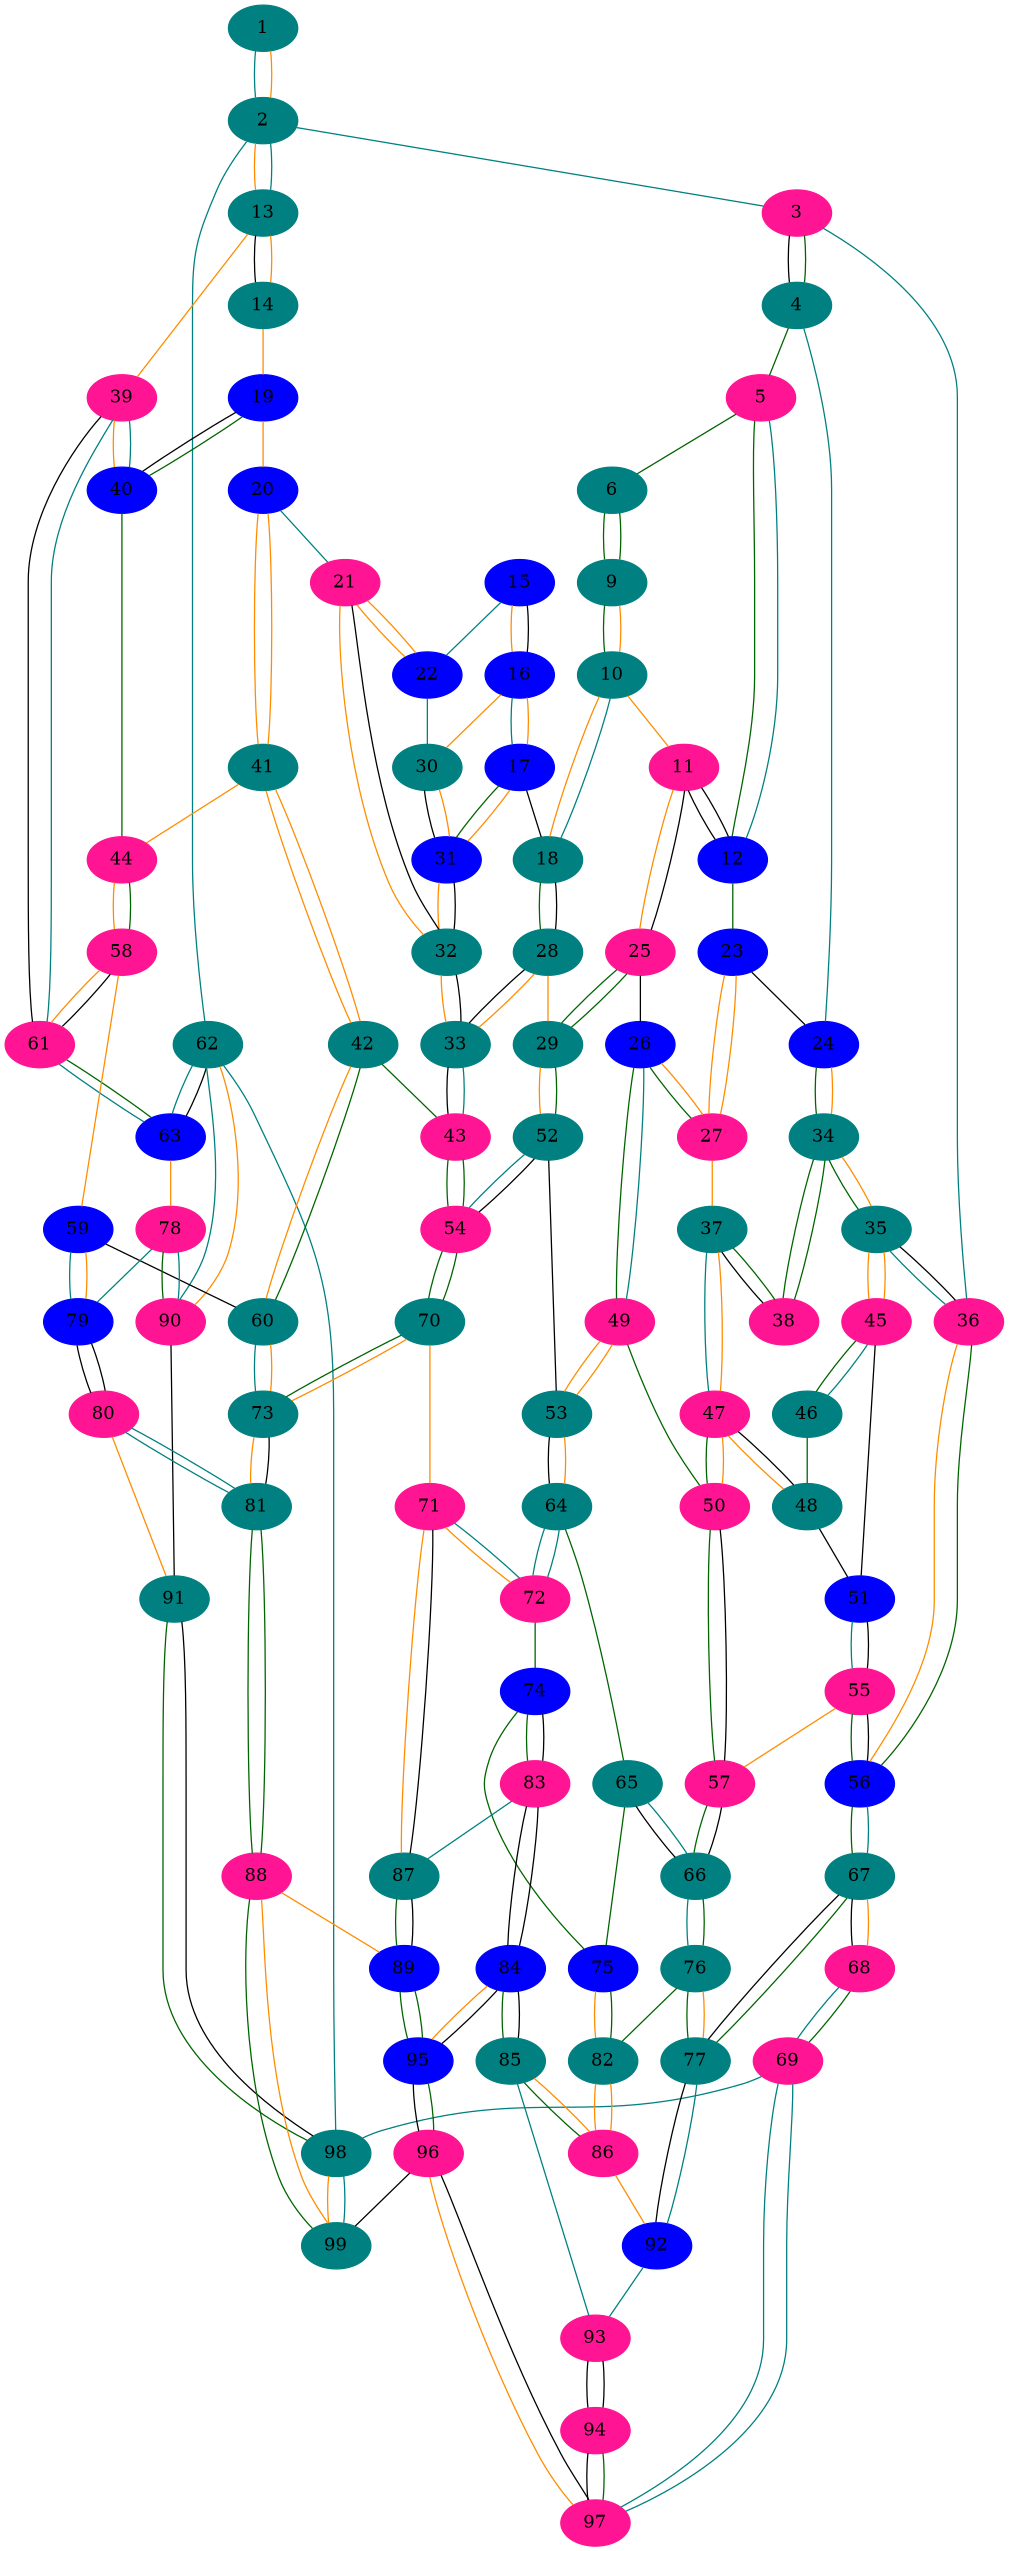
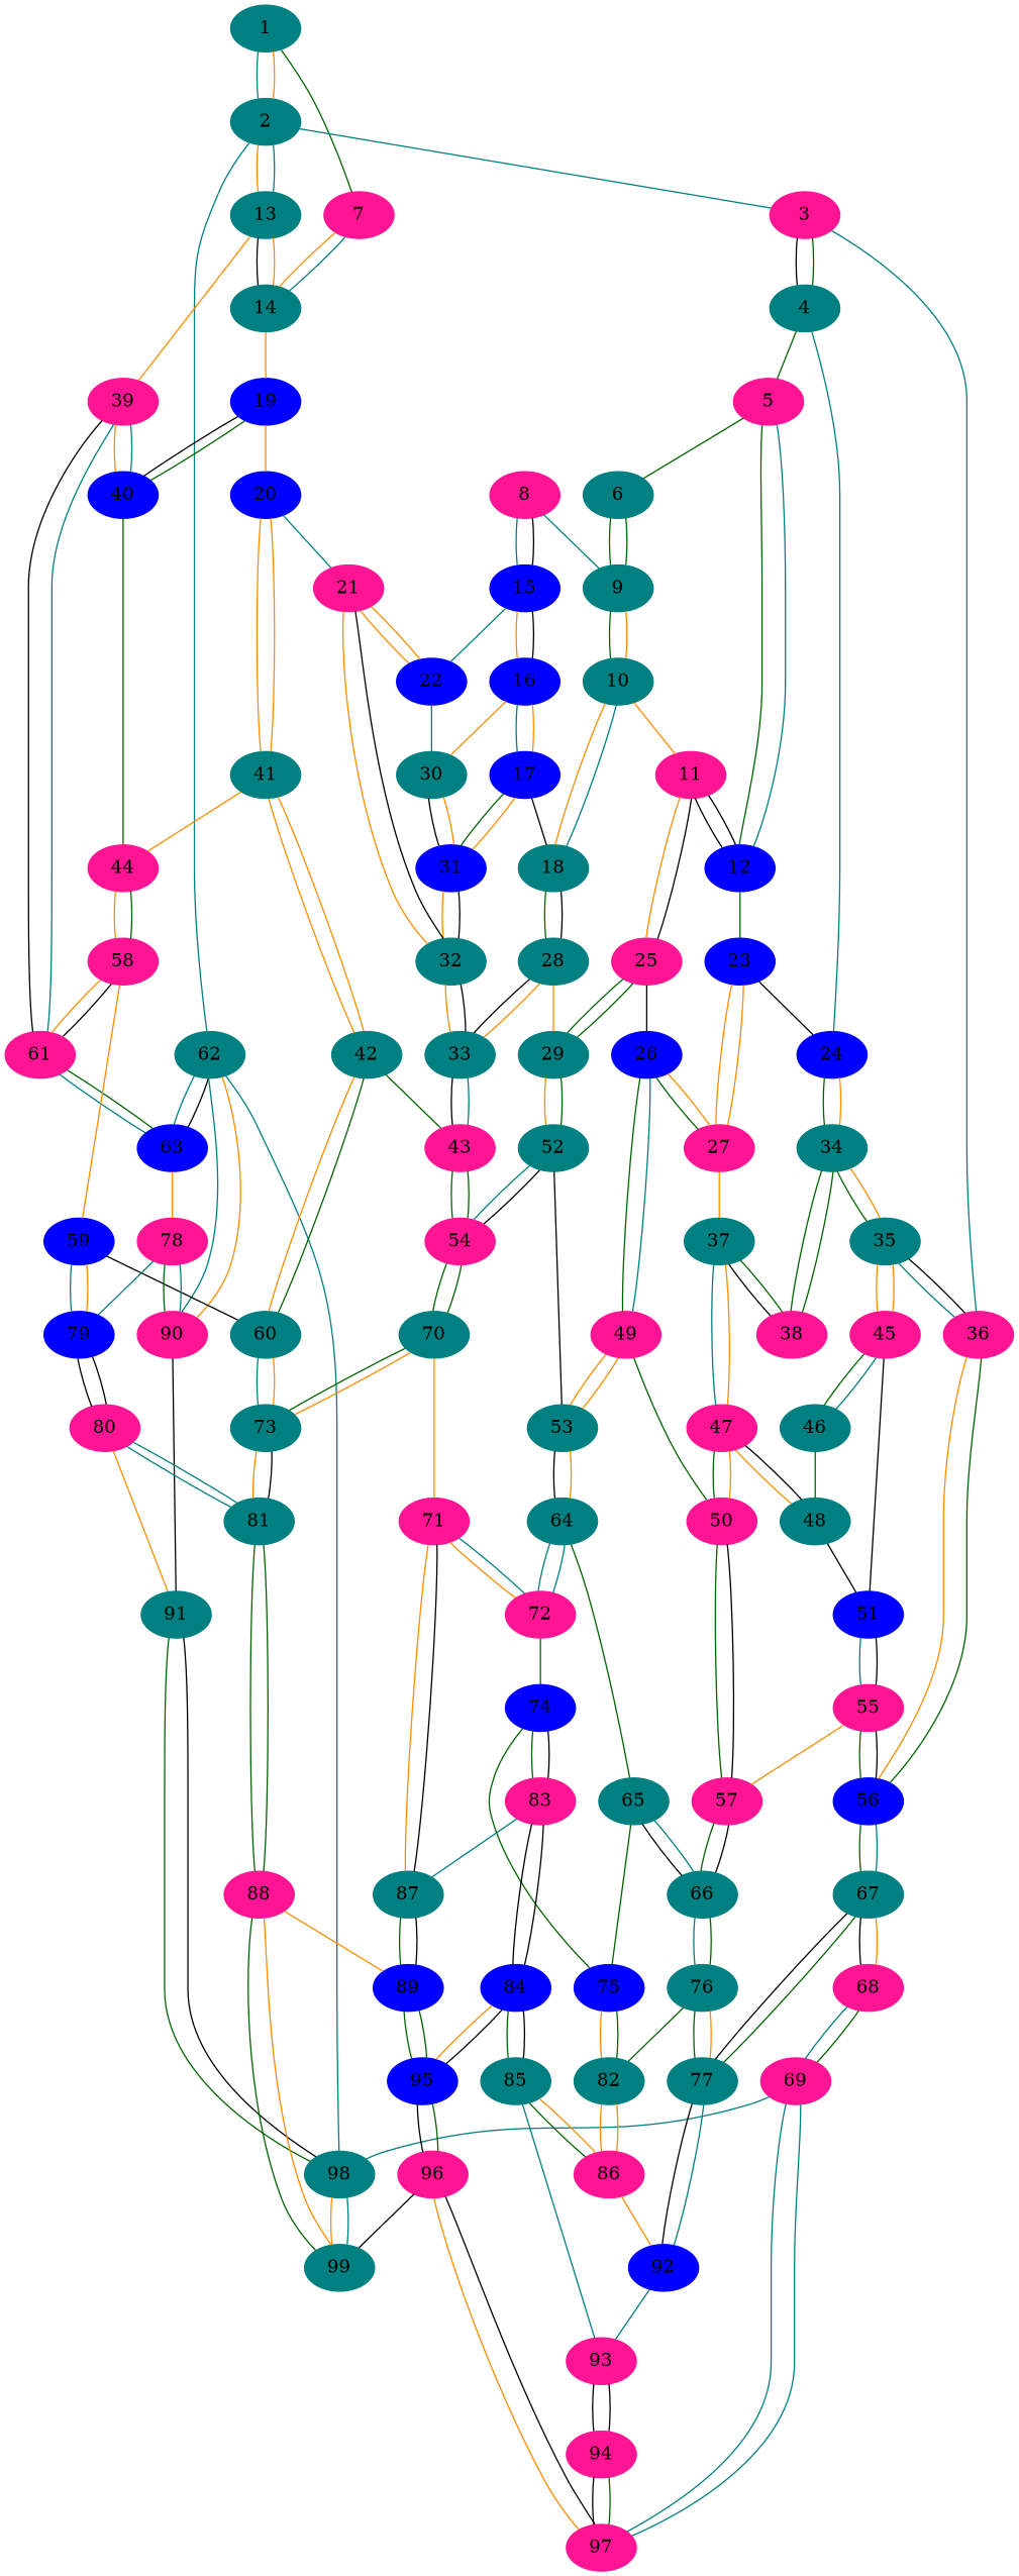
  graph {
    fontname="DejaVu Serif"
    node [color=teal fontname="DejaVu Serif" style=filled]
    edge [color=darkorange fontname="DejaVu Serif"]
    1
    2
+   7 [color=deeppink]
    3 [color=deeppink]
    13
    62
    14
    4
    36 [color=deeppink]
    39 [color=deeppink]
    63 [color=blue]
    90 [color=deeppink]
    98
    5 [color=deeppink]
    24 [color=blue]
    56 [color=blue]
    69 [color=deeppink]
    97 [color=deeppink]
    6
    12 [color=blue]
    34
    9
    23 [color=blue]
    10
+   8 [color=deeppink]
    15 [color=blue]
    19 [color=blue]
    16 [color=blue]
    22 [color=blue]
    11 [color=deeppink]
    18
    25 [color=deeppink]
    28
    26 [color=blue]
    29
    27 [color=deeppink]
    40 [color=blue]
    61 [color=deeppink]
    20 [color=blue]
    17 [color=blue]
    30
    31 [color=blue]
    32
    33
    21 [color=deeppink]
    41
    44 [color=deeppink]
    42
    37
    35
    38 [color=deeppink]
    49 [color=deeppink]
    52
    50 [color=deeppink]
    53
    47 [color=deeppink]
    43 [color=deeppink]
    54 [color=deeppink]
    45 [color=deeppink]
    46
    51 [color=blue]
    67
    48
    58 [color=deeppink]
    60
    73
    70
    59 [color=blue]
    55 [color=deeppink]
    57 [color=deeppink]
    64
    66
    65
    72 [color=deeppink]
    71 [color=deeppink]
    68 [color=deeppink]
    77
    76
    79 [color=blue]
    80 [color=deeppink]
    81
    78 [color=deeppink]
    91
    99
    75 [color=blue]
    74 [color=blue]
    82
    92 [color=blue]
    94 [color=deeppink]
    87
    89 [color=blue]
    83 [color=deeppink]
    88 [color=deeppink]
    84 [color=blue]
    86 [color=deeppink]
    93 [color=deeppink]
    85
    95 [color=blue]
    96 [color=deeppink]
    1 -- 2 [color=teal]
    1 -- 2
+   1 -- 7 [color=darkgreen]
    2 -- 3 [color=teal]
    2 -- 13
    2 -- 13 [color=teal]
    2 -- 62 [color=teal]
+   7 -- 14
+   7 -- 14 [color=teal]
    3 -- 4 [color=black]
    3 -- 4 [color=darkgreen]
    3 -- 36 [color=teal]
    13 -- 14 [color=black]
    13 -- 14
    13 -- 39
    62 -- 63 [color=teal]
    62 -- 63 [color=black]
    62 -- 90 [color=teal]
    62 -- 90
    62 -- 98 [color=teal]
    14 -- 19
    4 -- 5 [color=darkgreen]
    4 -- 24 [color=teal]
    36 -- 56
    36 -- 56 [color=darkgreen]
    39 -- 40
    39 -- 40 [color=teal]
    39 -- 61 [color=black]
    39 -- 61 [color=teal]
    63 -- 78
    90 -- 91 [color=black]
    98 -- 99
    98 -- 99 [color=teal]
    5 -- 6 [color=darkgreen]
    5 -- 12 [color=darkgreen]
    5 -- 12 [color=teal]
    24 -- 34 [color=darkgreen]
    24 -- 34
    56 -- 67 [color=darkgreen]
    56 -- 67 [color=teal]
    69 -- 98 [color=teal]
    69 -- 97 [color=teal]
    69 -- 97 [color=teal]
    6 -- 9 [color=darkgreen]
    6 -- 9 [color=darkgreen]
    12 -- 23 [color=darkgreen]
    34 -- 35 [color=darkgreen]
    34 -- 35
    34 -- 38 [color=darkgreen]
    34 -- 38 [color=darkgreen]
    9 -- 10 [color=darkgreen]
    9 -- 10
    23 -- 24 [color=black]
    23 -- 27
    23 -- 27
    10 -- 11
    10 -- 18
    10 -- 18 [color=teal]
+   8 -- 9 [color=teal]
+   8 -- 15 [color=teal]
+   8 -- 15 [color=black]
    15 -- 16
    15 -- 16 [color=black]
    15 -- 22 [color=teal]
    19 -- 40 [color=black]
    19 -- 40 [color=darkgreen]
    19 -- 20
    16 -- 17 [color=teal]
    16 -- 17
    16 -- 30
    22 -- 30 [color=teal]
    11 -- 12 [color=black]
    11 -- 12 [color=black]
    11 -- 25
    11 -- 25 [color=black]
    18 -- 28 [color=darkgreen]
    18 -- 28 [color=black]
    25 -- 26 [color=black]
    25 -- 29 [color=darkgreen]
    25 -- 29 [color=darkgreen]
    28 -- 29
    28 -- 33 [color=black]
    28 -- 33
    26 -- 27 [color=darkgreen]
    26 -- 27
    26 -- 49 [color=darkgreen]
    26 -- 49 [color=teal]
    29 -- 52
    29 -- 52 [color=darkgreen]
    27 -- 37
    40 -- 44 [color=darkgreen]
    61 -- 63 [color=teal]
    61 -- 63 [color=darkgreen]
    20 -- 21 [color=teal]
    20 -- 41
    20 -- 41
    17 -- 18 [color=black]
    17 -- 31 [color=darkgreen]
    17 -- 31
    30 -- 31 [color=black]
    30 -- 31
    31 -- 32
    31 -- 32 [color=black]
    32 -- 33
    32 -- 33 [color=black]
    33 -- 43 [color=black]
    33 -- 43 [color=teal]
    21 -- 22
    21 -- 22
    21 -- 32
    21 -- 32 [color=black]
    41 -- 44
    41 -- 42
    41 -- 42
    44 -- 58
    44 -- 58 [color=darkgreen]
    42 -- 43 [color=darkgreen]
    42 -- 60
    42 -- 60 [color=darkgreen]
    37 -- 38 [color=black]
    37 -- 38 [color=darkgreen]
    37 -- 47 [color=teal]
    37 -- 47
    35 -- 36 [color=teal]
    35 -- 36 [color=black]
    35 -- 45
    35 -- 45
    49 -- 50 [color=darkgreen]
    49 -- 53
    49 -- 53
    52 -- 53 [color=black]
    52 -- 54 [color=teal]
    52 -- 54 [color=black]
    50 -- 57 [color=darkgreen]
    50 -- 57 [color=black]
    53 -- 64 [color=black]
    53 -- 64
    47 -- 50 [color=darkgreen]
    47 -- 50
    47 -- 48
    47 -- 48 [color=black]
    43 -- 54 [color=darkgreen]
    43 -- 54 [color=darkgreen]
    54 -- 70 [color=darkgreen]
    54 -- 70 [color=darkgreen]
    45 -- 46 [color=darkgreen]
    45 -- 46 [color=teal]
    45 -- 51 [color=black]
    46 -- 48 [color=darkgreen]
    51 -- 55 [color=teal]
    51 -- 55 [color=black]
    67 -- 68 [color=black]
    67 -- 68
    67 -- 77 [color=black]
    67 -- 77 [color=darkgreen]
    48 -- 51 [color=black]
    58 -- 61
    58 -- 61 [color=black]
    58 -- 59
    60 -- 73 [color=teal]
    60 -- 73
    73 -- 81
    73 -- 81 [color=black]
    70 -- 73 [color=darkgreen]
    70 -- 73
    70 -- 71
    59 -- 60 [color=black]
    59 -- 79 [color=teal]
    59 -- 79
    55 -- 56 [color=darkgreen]
    55 -- 56 [color=black]
    55 -- 57
    57 -- 66 [color=darkgreen]
    57 -- 66 [color=black]
    64 -- 65 [color=darkgreen]
    64 -- 72 [color=teal]
    64 -- 72 [color=teal]
    66 -- 76 [color=teal]
    66 -- 76 [color=darkgreen]
    65 -- 66 [color=black]
    65 -- 66 [color=teal]
    65 -- 75 [color=darkgreen]
    72 -- 74 [color=darkgreen]
    71 -- 72
    71 -- 72 [color=teal]
    71 -- 87
    71 -- 87 [color=black]
    68 -- 69 [color=teal]
    68 -- 69 [color=darkgreen]
    77 -- 92 [color=black]
    77 -- 92 [color=teal]
    76 -- 77 [color=darkgreen]
    76 -- 77
    76 -- 82 [color=darkgreen]
    79 -- 80 [color=black]
    79 -- 80 [color=black]
    80 -- 81 [color=teal]
    80 -- 81 [color=teal]
    80 -- 91
    81 -- 88 [color=darkgreen]
    81 -- 88 [color=darkgreen]
    78 -- 90 [color=darkgreen]
    78 -- 90 [color=teal]
    78 -- 79 [color=teal]
    91 -- 98 [color=darkgreen]
    91 -- 98 [color=black]
    75 -- 82
    75 -- 82 [color=darkgreen]
    74 -- 75 [color=darkgreen]
    74 -- 83 [color=darkgreen]
    74 -- 83 [color=black]
    82 -- 86
    82 -- 86
    92 -- 93 [color=teal]
    94 -- 97 [color=black]
    94 -- 97 [color=darkgreen]
    87 -- 89 [color=darkgreen]
    87 -- 89 [color=black]
    89 -- 95 [color=darkgreen]
    89 -- 95 [color=darkgreen]
    83 -- 87 [color=teal]
    83 -- 84 [color=black]
    83 -- 84 [color=black]
    88 -- 99 [color=darkgreen]
    88 -- 99
    88 -- 89
    84 -- 85 [color=darkgreen]
    84 -- 85 [color=black]
    84 -- 95
    84 -- 95 [color=black]
    86 -- 92
    93 -- 94 [color=black]
    93 -- 94 [color=black]
    85 -- 86 [color=darkgreen]
    85 -- 86
    85 -- 93 [color=teal]
    95 -- 96 [color=black]
    95 -- 96 [color=darkgreen]
    96 -- 97
    96 -- 97 [color=black]
    96 -- 99 [color=black]
  }
